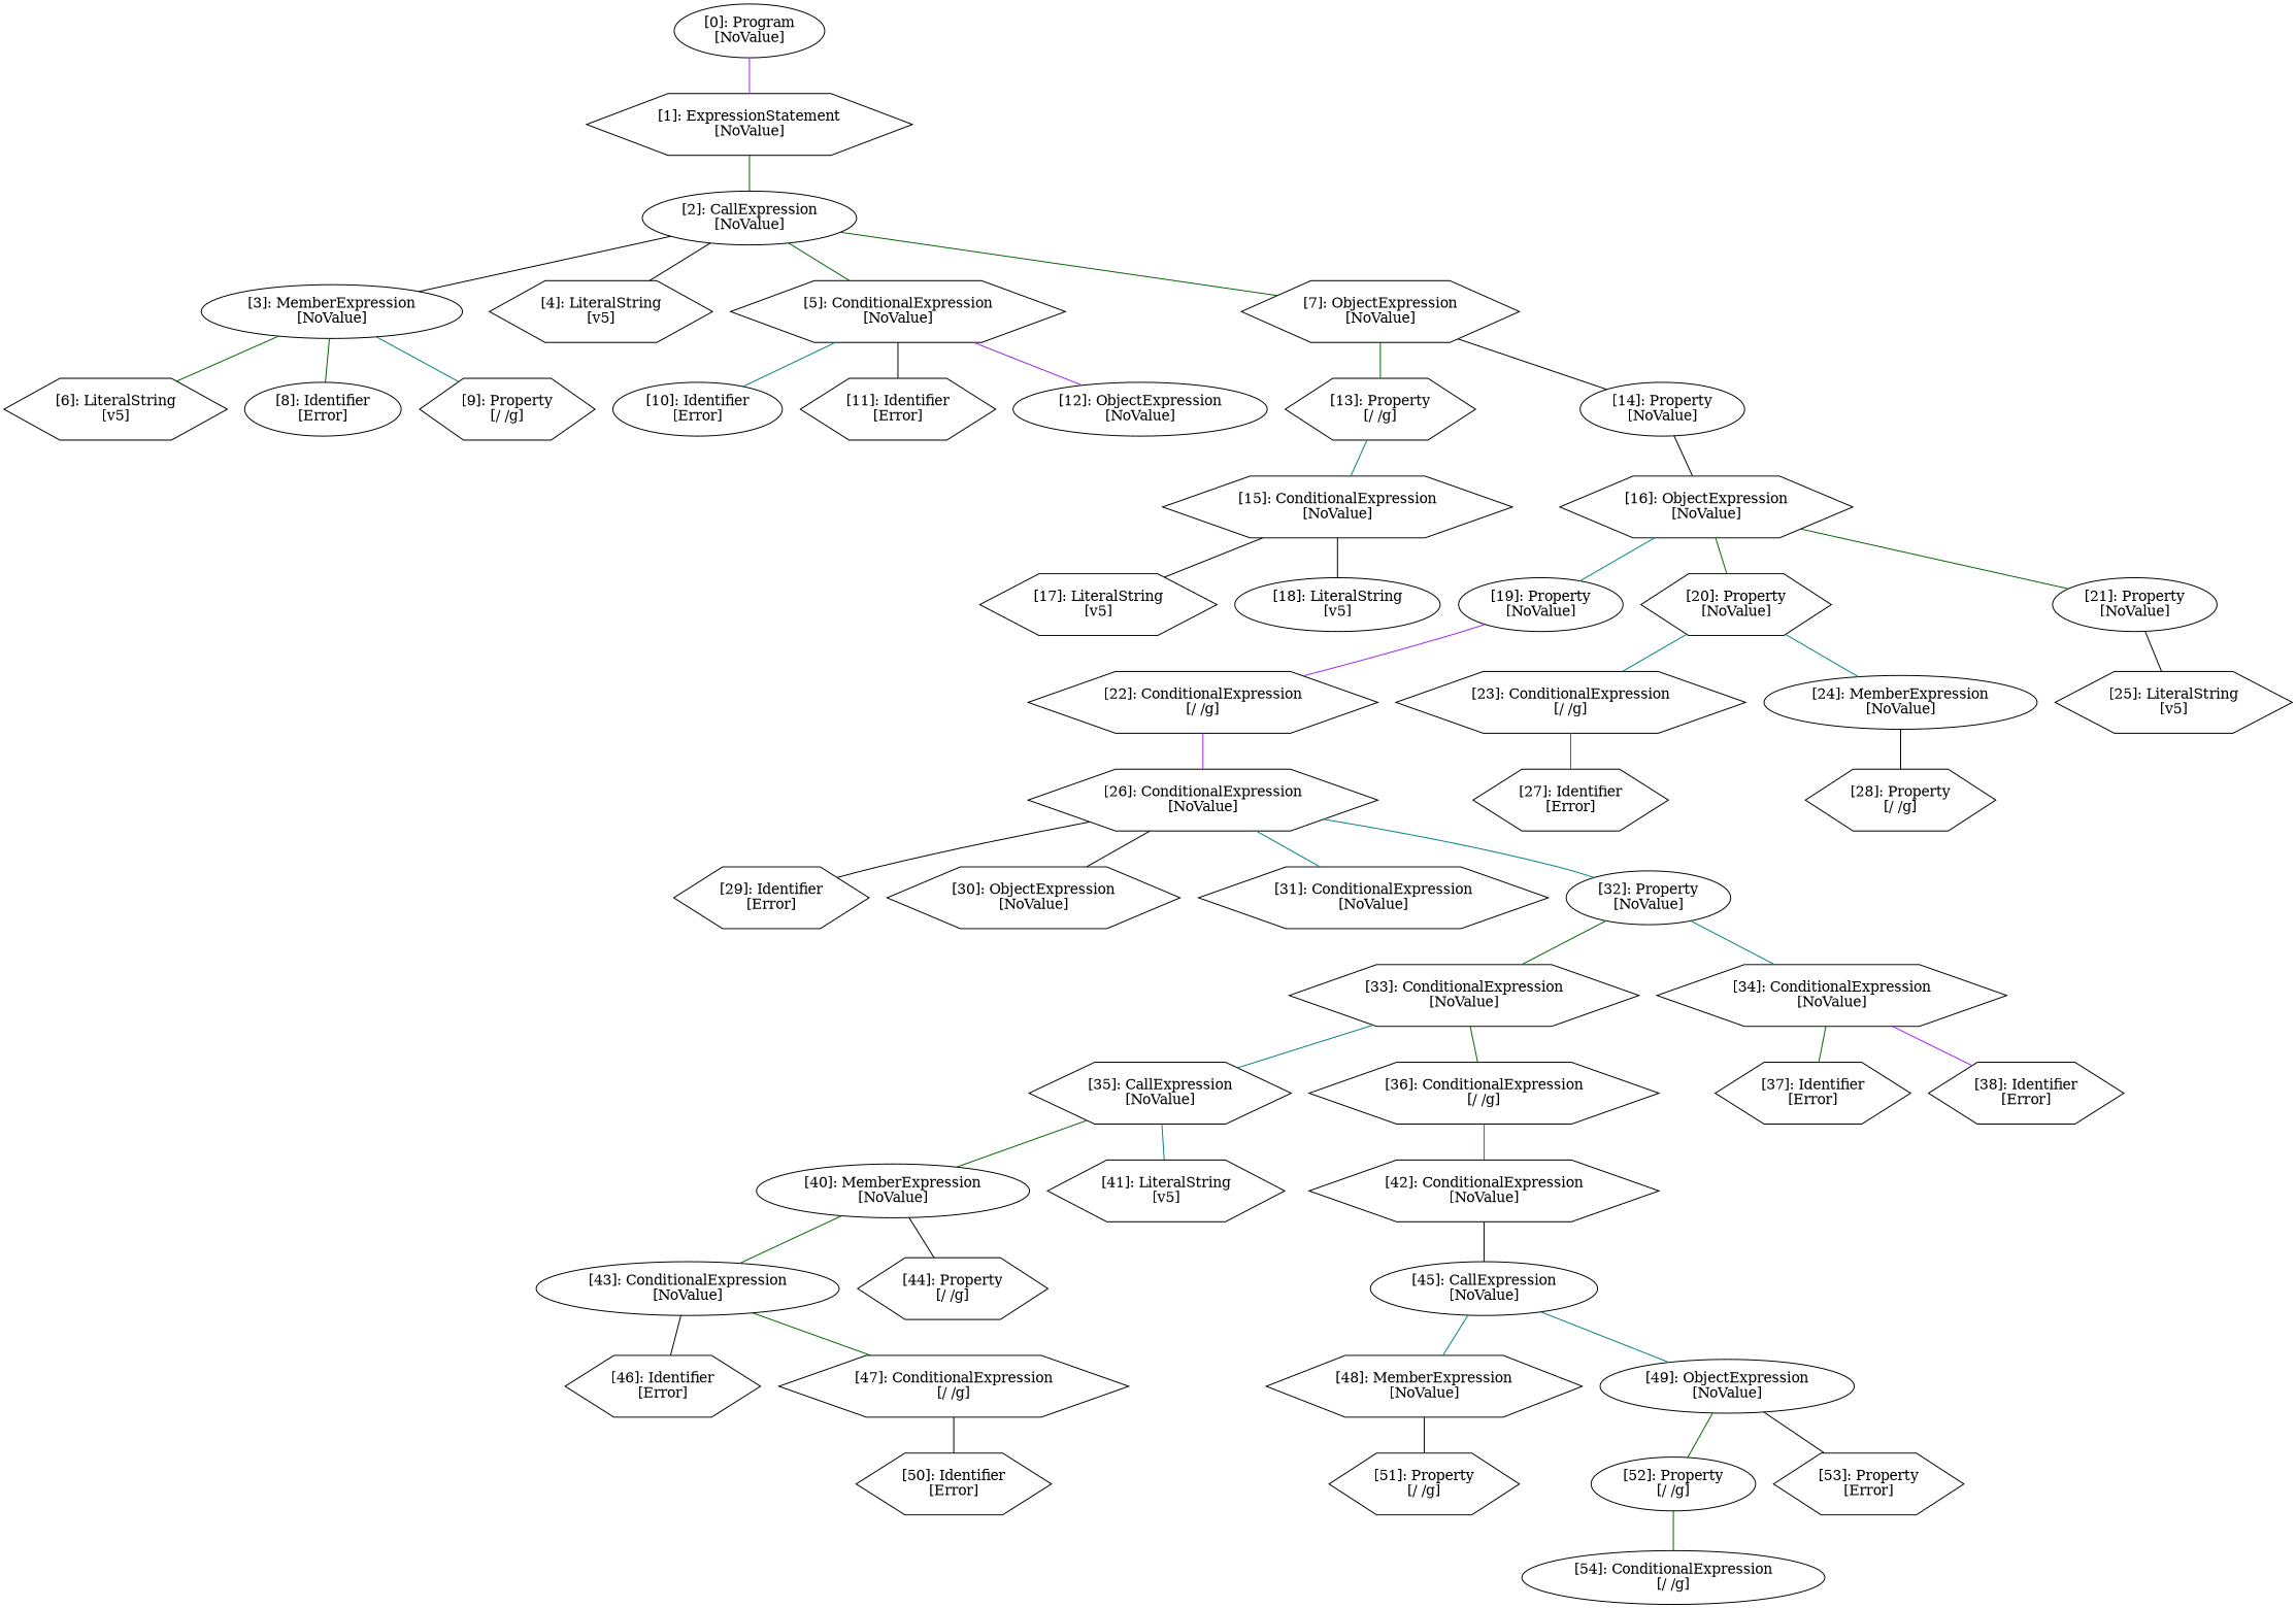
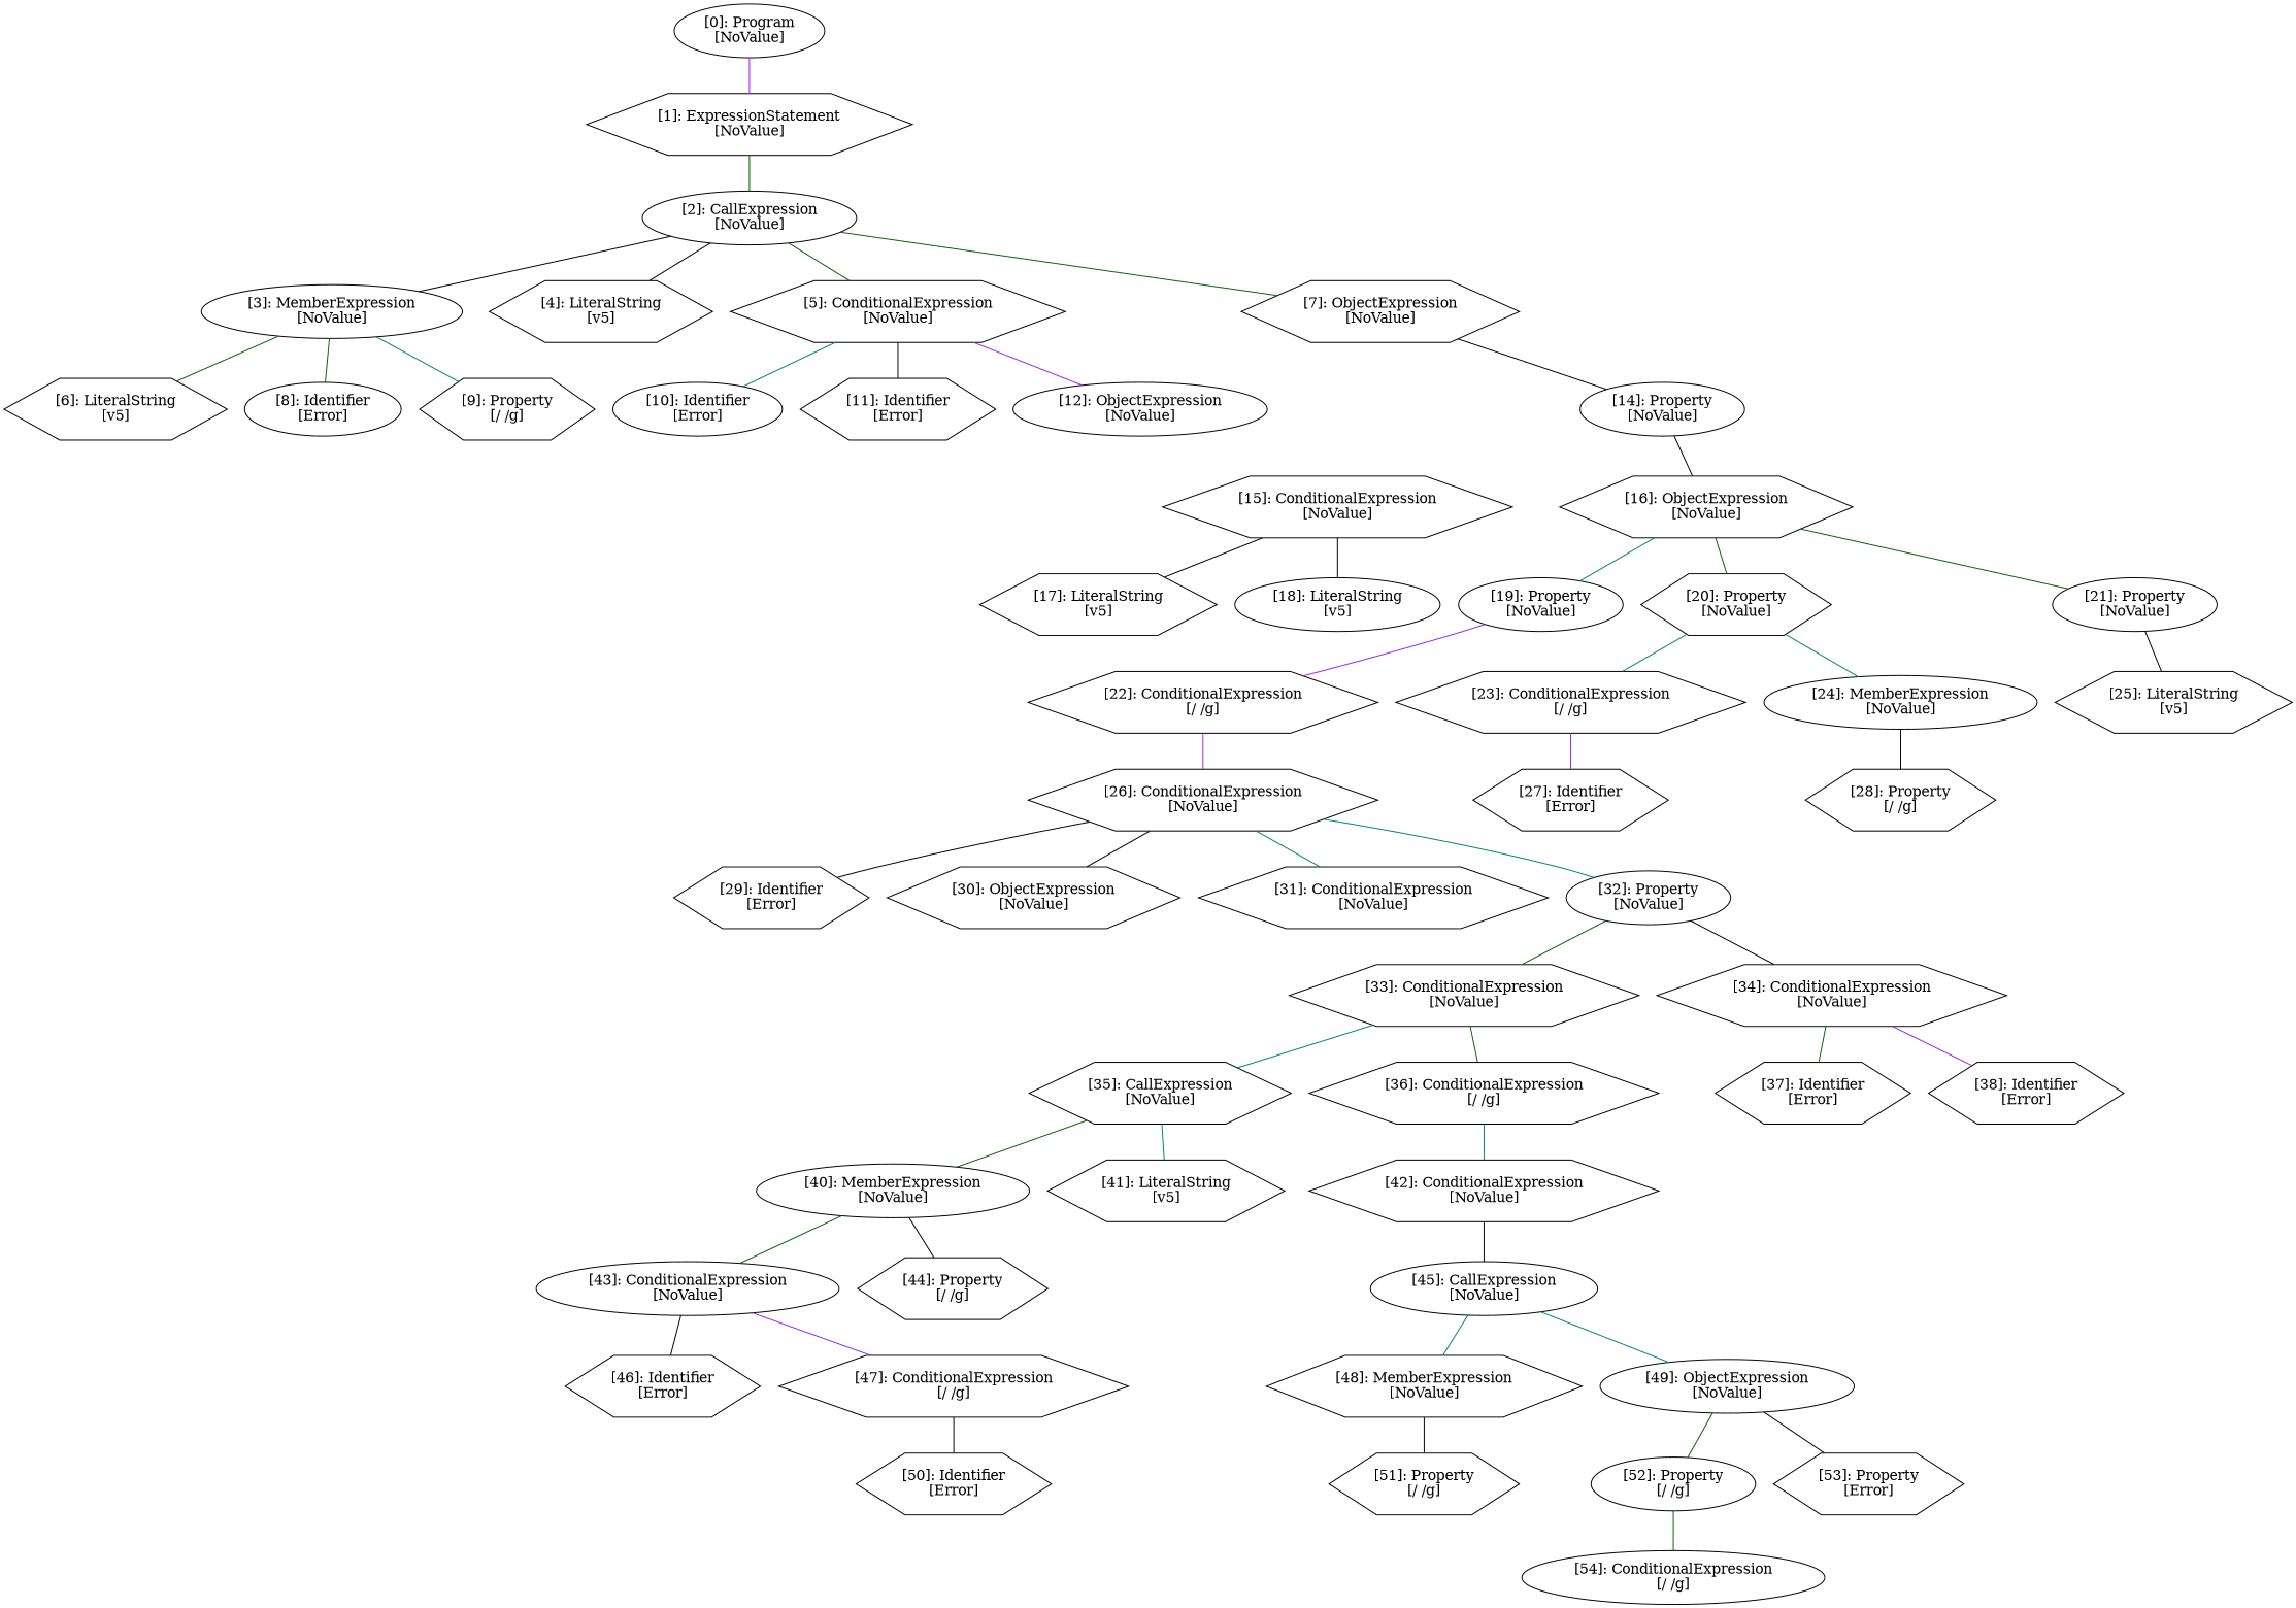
  graph {
    node [shape=hexagon]
    edge [color=black]
    n1 [label="[0]: Program\n[NoValue]" shape=ellipse]
    n2 [label="[1]: ExpressionStatement\n[NoValue]"]
    n3 [label="[2]: CallExpression\n[NoValue]" shape=ellipse]
    n4 [label="[3]: MemberExpression\n[NoValue]" shape=ellipse]
    n5 [label="[4]: LiteralString\n[v5]"]
    n6 [label="[5]: ConditionalExpression\n[NoValue]"]
    n7 [label="[7]: ObjectExpression\n[NoValue]"]
    n8 [label="[6]: LiteralString\n[v5]"]
    n9 [label="[8]: Identifier\n[Error]" shape=ellipse]
    n10 [label="[9]: Property\n[/ /g]"]
    n11 [label="[10]: Identifier\n[Error]" shape=ellipse]
    n12 [label="[11]: Identifier\n[Error]"]
    n13 [label="[12]: ObjectExpression\n[NoValue]" shape=ellipse]
-   n14 [label="[13]: Property\n[/ /g]"]
    n15 [label="[14]: Property\n[NoValue]" shape=ellipse]
    n16 [label="[15]: ConditionalExpression\n[NoValue]"]
    n17 [label="[16]: ObjectExpression\n[NoValue]"]
    n18 [label="[17]: LiteralString\n[v5]"]
    n19 [label="[18]: LiteralString\n[v5]" shape=ellipse]
    n20 [label="[19]: Property\n[NoValue]" shape=ellipse]
    n21 [label="[20]: Property\n[NoValue]"]
    n22 [label="[21]: Property\n[NoValue]" shape=ellipse]
    n23 [label="[22]: ConditionalExpression\n[/ /g]"]
    n24 [label="[23]: ConditionalExpression\n[/ /g]"]
    n25 [label="[24]: MemberExpression\n[NoValue]" shape=ellipse]
    n26 [label="[25]: LiteralString\n[v5]"]
    n27 [label="[26]: ConditionalExpression\n[NoValue]"]
    n28 [label="[27]: Identifier\n[Error]"]
    n29 [label="[28]: Property\n[/ /g]"]
    n30 [label="[29]: Identifier\n[Error]"]
    n31 [label="[30]: ObjectExpression\n[NoValue]"]
    n32 [label="[31]: ConditionalExpression\n[NoValue]"]
    n33 [label="[32]: Property\n[NoValue]" shape=ellipse]
    n34 [label="[33]: ConditionalExpression\n[NoValue]"]
    n35 [label="[34]: ConditionalExpression\n[NoValue]"]
    n36 [label="[35]: CallExpression\n[NoValue]"]
    n37 [label="[36]: ConditionalExpression\n[/ /g]"]
    n38 [label="[37]: Identifier\n[Error]"]
    n39 [label="[38]: Identifier\n[Error]"]
    n40 [label="[40]: MemberExpression\n[NoValue]" shape=ellipse]
    n41 [label="[41]: LiteralString\n[v5]"]
    n42 [label="[42]: ConditionalExpression\n[NoValue]"]
    n43 [label="[43]: ConditionalExpression\n[NoValue]" shape=ellipse]
    n44 [label="[44]: Property\n[/ /g]"]
    n45 [label="[45]: CallExpression\n[NoValue]" shape=ellipse]
    n46 [label="[46]: Identifier\n[Error]"]
    n47 [label="[47]: ConditionalExpression\n[/ /g]"]
    n48 [label="[48]: MemberExpression\n[NoValue]"]
    n49 [label="[49]: ObjectExpression\n[NoValue]" shape=ellipse]
    n50 [label="[50]: Identifier\n[Error]"]
    n51 [label="[51]: Property\n[/ /g]"]
    n52 [label="[52]: Property\n[/ /g]" shape=ellipse]
    n53 [label="[53]: Property\n[Error]"]
    n54 [label="[54]: ConditionalExpression\n[/ /g]" shape=ellipse]
    n1 -- n2 [color=purple]
    n2 -- n3 [color=darkgreen]
    n3 -- n4
    n3 -- n5
    n3 -- n6 [color=darkgreen]
    n3 -- n7 [color=darkgreen]
    n4 -- n8 [color=darkgreen]
    n4 -- n9 [color=darkgreen]
    n4 -- n10 [color=teal]
    n6 -- n11 [color=teal]
    n6 -- n12
    n6 -- n13 [color=purple]
-   n7 -- n14 [color=darkgreen]
    n7 -- n15
-   n14 -- n16 [color=teal]
    n15 -- n17
    n16 -- n18
    n16 -- n19
    n17 -- n20 [color=teal]
    n17 -- n21 [color=darkgreen]
    n17 -- n22 [color=darkgreen]
    n20 -- n23 [color=purple]
    n21 -- n24 [color=teal]
    n21 -- n25 [color=teal]
    n22 -- n26
    n23 -- n27 [color=purple]
    n24 -- n28 [color=purple]
    n25 -- n29
    n27 -- n30
    n27 -- n31
    n27 -- n32 [color=teal]
    n27 -- n33 [color=teal]
    n33 -- n34 [color=darkgreen]
-   n33 -- n35 [color=teal]
+   n33 -- n35
    n34 -- n36 [color=teal]
    n34 -- n37 [color=darkgreen]
    n35 -- n38 [color=darkgreen]
    n35 -- n39 [color=purple]
    n36 -- n40 [color=darkgreen]
    n36 -- n41 [color=teal]
    n37 -- n42 [color=teal]
    n40 -- n43 [color=darkgreen]
    n40 -- n44
    n42 -- n45
    n43 -- n46
-   n43 -- n47 [color=darkgreen]
+   n43 -- n47 [color=purple]
    n45 -- n48 [color=teal]
    n45 -- n49 [color=teal]
    n47 -- n50
    n48 -- n51
    n49 -- n52 [color=darkgreen]
    n49 -- n53
    n52 -- n54 [color=darkgreen]
  }
